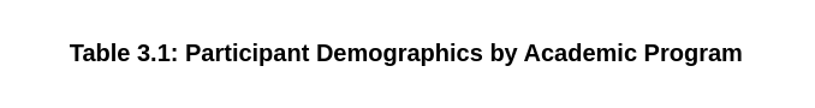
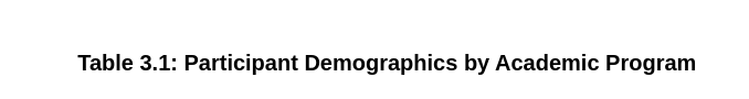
  <mxCell id="0" />
  <mxCell id="1" parent="0" />
- <mxCell id="2" value="Table 3.1: Participant Demographics by Academic Program" style="text;html=1;strokeColor=none;fillColor=none;align=center;verticalAlign=middle;whiteSpace=wrap;rounded=0;fontSize=16;fontStyle=1" vertex="1" parent="1"><mxGeometry x="20" y="20" width="500" height="30" as="geometry" /></mxCell>
+ <mxCell id="2" value="Table 3.1: Participant Demographics by Academic Program" style="text;html=1;strokeColor=none;fillColor=none;align=center;verticalAlign=middle;whiteSpace=wrap;rounded=0;fontSize=16;fontStyle=1" vertex="1" parent="1"><mxGeometry x="30" y="30" width="500" height="30" as="geometry" /></mxCell>
